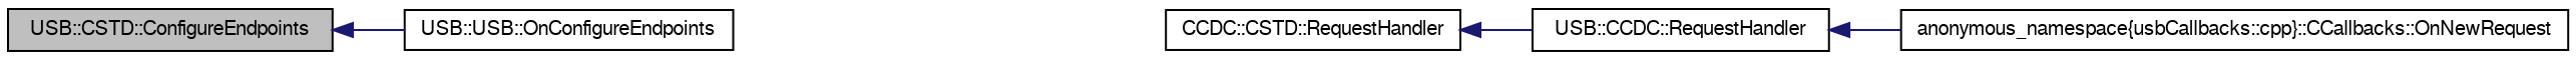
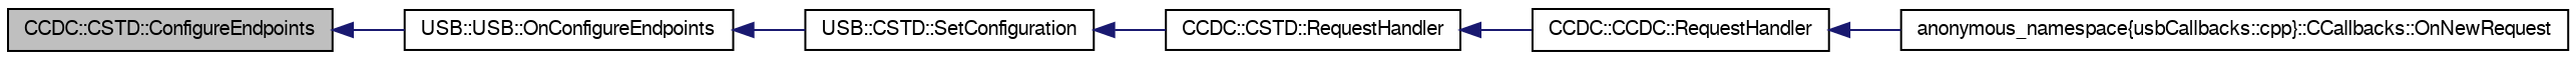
  digraph {
    rankdir=LR
    node [color=black fontname=FreeSans fontsize=10 shape=record]
    edge [color=midnightblue dir=back fontname=FreeSans fontsize=10 labelfontname=FreeSans labelfontsize=10 style=solid]
-   n1 [fillcolor=grey75 fontcolor=black height=0.2 label="USB::CSTD::ConfigureEndpoints" style=filled width=0.4]
+   n1 [fillcolor=grey75 fontcolor=black height=0.2 label="CCDC::CSTD::ConfigureEndpoints" style=filled width=0.4]
    n2 [height=0.2 label="USB::USB::OnConfigureEndpoints" width=0.4]
+   n3 [height=0.2 label="USB::CSTD::SetConfiguration" width=0.4]
    n4 [height=0.2 label="CCDC::CSTD::RequestHandler" width=0.4]
-   n5 [height=0.2 label="USB::CCDC::RequestHandler" width=0.4]
+   n5 [height=0.2 label="CCDC::CCDC::RequestHandler" width=0.4]
    n6 [height=0.2 label="anonymous_namespace\{usbCallbacks::cpp\}::CCallbacks::OnNewRequest" width=0.4]
    n1 -> n2
+   n2 -> n3
+   n3 -> n4
    n4 -> n5
    n5 -> n6
  }
